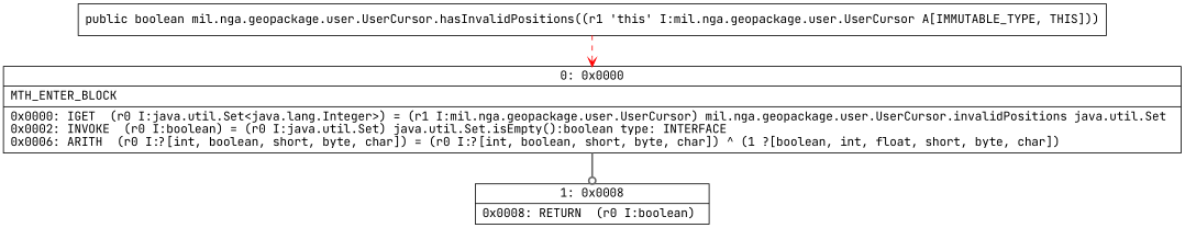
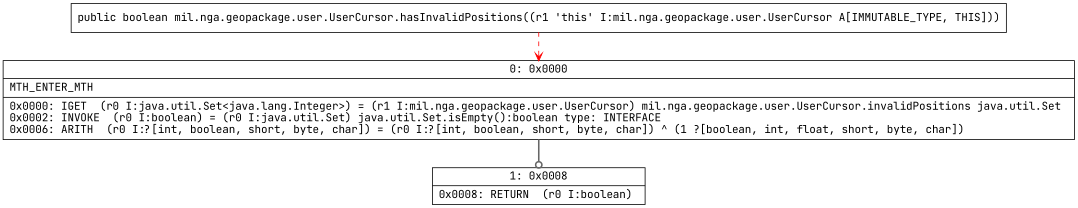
  digraph {
    fontname="JetBrains Mono"
    node [shape=record fontname="JetBrains Mono"]
    edge [fontname="JetBrains Mono"]
-   n1 [label="{0\:\ 0x0000|MTH_ENTER_BLOCK\l|0x0000: IGET  (r0 I:java.util.Set\<java.lang.Integer\>) = (r1 I:mil.nga.geopackage.user.UserCursor) mil.nga.geopackage.user.UserCursor.invalidPositions java.util.Set \l0x0002: INVOKE  (r0 I:boolean) = (r0 I:java.util.Set) java.util.Set.isEmpty():boolean type: INTERFACE \l0x0006: ARITH  (r0 I:?[int, boolean, short, byte, char]) = (r0 I:?[int, boolean, short, byte, char]) ^ (1 ?[boolean, int, float, short, byte, char]) \l}"]
+   n1 [label="{0\:\ 0x0000|MTH_ENTER_MTH\l|0x0000: IGET  (r0 I:java.util.Set\<java.lang.Integer\>) = (r1 I:mil.nga.geopackage.user.UserCursor) mil.nga.geopackage.user.UserCursor.invalidPositions java.util.Set \l0x0002: INVOKE  (r0 I:boolean) = (r0 I:java.util.Set) java.util.Set.isEmpty():boolean type: INTERFACE \l0x0006: ARITH  (r0 I:?[int, boolean, short, byte, char]) = (r0 I:?[int, boolean, short, byte, char]) ^ (1 ?[boolean, int, float, short, byte, char]) \l}"]
    n2 [label="{1\:\ 0x0008|0x0008: RETURN  (r0 I:boolean) \l}"]
    n3 [label="{public boolean mil.nga.geopackage.user.UserCursor.hasInvalidPositions((r1 'this' I:mil.nga.geopackage.user.UserCursor A[IMMUTABLE_TYPE, THIS])) }"]
    n1 -> n2 [color=gray40 style=bold arrowhead=odot]
    n3 -> n1 [color=red style=dashed arrowhead=vee]
  }
